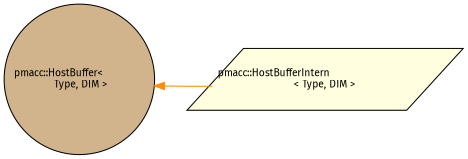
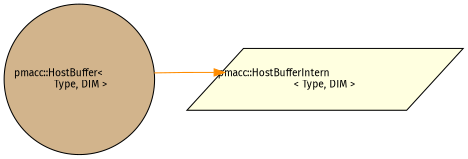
  digraph {
    rankdir=LR
    fontname="Fira Sans"
    node [color=black fontname="Fira Sans" fontsize=10 style=filled]
    n1 [fillcolor=tan height=0.2 label="pmacc::HostBuffer\<\l Type, DIM \>" shape=circle width=0.4]
    n2 [fillcolor=lightyellow height=0.2 label="pmacc::HostBufferIntern\l\< Type, DIM \>" shape=parallelogram width=0.4]
-   n1 -> n2 [color=darkorange dir=back fontname="Fira Sans" fontsize=10 labelfontname=Helvetica labelfontsize=10 style=solid]
+   n2 -> n1 [color=darkorange dir=back fontname="Fira Sans" fontsize=10 labelfontname=Helvetica labelfontsize=10 style=solid]
  }
